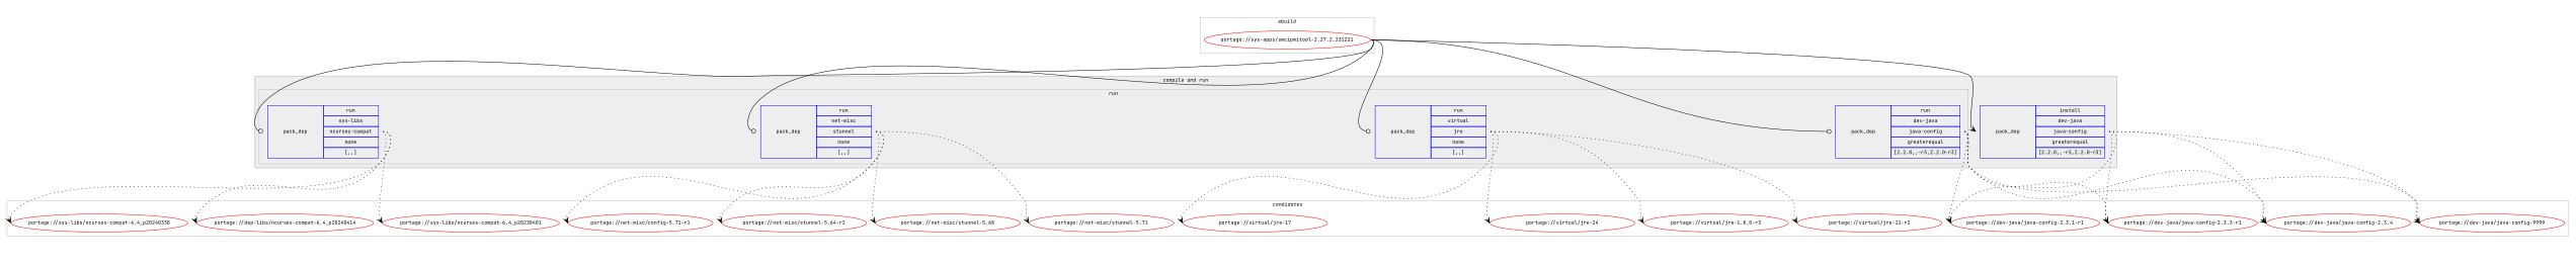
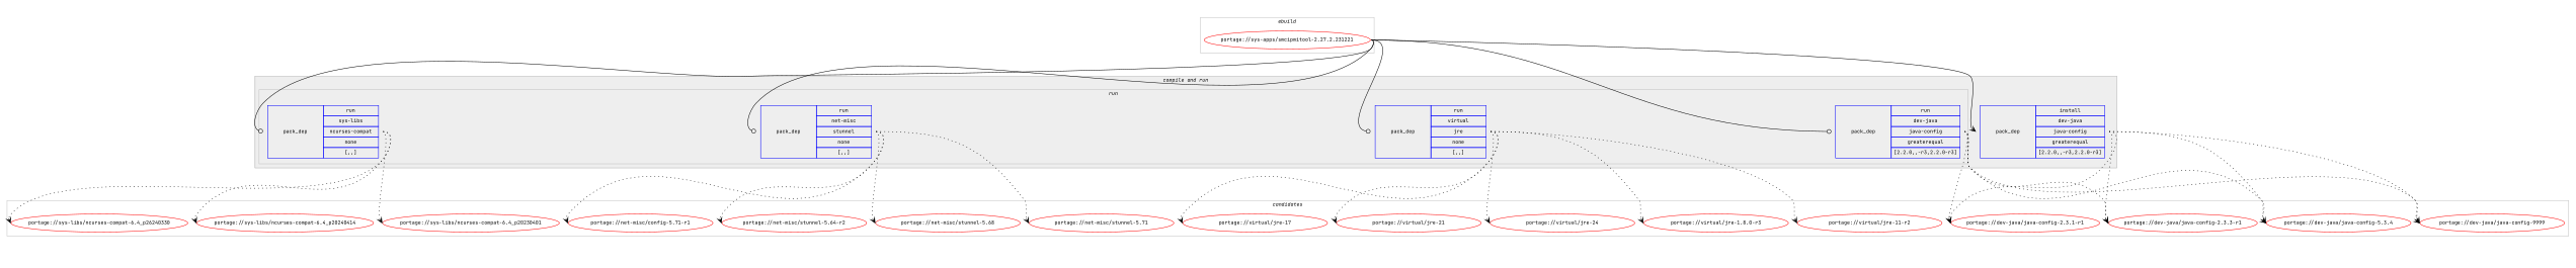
  digraph {
    compound=true
    concentrate=true
    fontname="JetBrains Mono"
    fontsize=10
    newrank=true
    rankdir=TB
    ranksep=1.5
    node [color=red fontname="JetBrains Mono" fontsize=10]
    edge [arrowhead=vee fontname="JetBrains Mono" headport=w style=dotted tailport=e weight=100]
    n1 [label="portage://sys-apps/smcipmitool-2.27.2.231221" width=4]
    n2 [color=blue label=<<TABLE BORDER="0" CELLBORDER="1" CELLSPACING="0" CELLPADDING="4" WIDTH="220"><TR><TD ROWSPAN="6" CELLPADDING="30">pack_dep</TD></TR><TR><TD WIDTH="110">install</TD></TR><TR><TD>dev-java</TD></TR><TR><TD>java-config</TD></TR><TR><TD>greaterequal</TD></TR><TR><TD>[2.2.0,,-r3,2.2.0-r3]</TD></TR></TABLE>> shape=none]
    n3 [color=blue label=<<TABLE BORDER="0" CELLBORDER="1" CELLSPACING="0" CELLPADDING="4" WIDTH="220"><TR><TD ROWSPAN="6" CELLPADDING="30">pack_dep</TD></TR><TR><TD WIDTH="110">run</TD></TR><TR><TD>dev-java</TD></TR><TR><TD>java-config</TD></TR><TR><TD>greaterequal</TD></TR><TR><TD>[2.2.0,,-r3,2.2.0-r3]</TD></TR></TABLE>> shape=none]
    n4 [color=blue label=<<TABLE BORDER="0" CELLBORDER="1" CELLSPACING="0" CELLPADDING="4" WIDTH="220"><TR><TD ROWSPAN="6" CELLPADDING="30">pack_dep</TD></TR><TR><TD WIDTH="110">run</TD></TR><TR><TD>net-misc</TD></TR><TR><TD>stunnel</TD></TR><TR><TD>none</TD></TR><TR><TD>[,,]</TD></TR></TABLE>> shape=none]
    n5 [color=blue label=<<TABLE BORDER="0" CELLBORDER="1" CELLSPACING="0" CELLPADDING="4" WIDTH="220"><TR><TD ROWSPAN="6" CELLPADDING="30">pack_dep</TD></TR><TR><TD WIDTH="110">run</TD></TR><TR><TD>sys-libs</TD></TR><TR><TD>ncurses-compat</TD></TR><TR><TD>none</TD></TR><TR><TD>[,,]</TD></TR></TABLE>> shape=none]
    n6 [color=blue label=<<TABLE BORDER="0" CELLBORDER="1" CELLSPACING="0" CELLPADDING="4" WIDTH="220"><TR><TD ROWSPAN="6" CELLPADDING="30">pack_dep</TD></TR><TR><TD WIDTH="110">run</TD></TR><TR><TD>virtual</TD></TR><TR><TD>jre</TD></TR><TR><TD>none</TD></TR><TR><TD>[,,]</TD></TR></TABLE>> shape=none]
    n7 [label="portage://dev-java/java-config-9999" width=4]
-   n8 [label="portage://dev-java/java-config-2.3.4" width=4]
+   n8 [label="portage://dev-java/java-config-5.3.4" width=4]
    n9 [label="portage://dev-java/java-config-2.3.3-r1" width=4]
    n10 [label="portage://dev-java/java-config-2.3.1-r1" width=4]
    n11 [label="portage://net-misc/config-5.71-r1" width=4]
    n12 [label="portage://net-misc/stunnel-5.71" width=4]
    n13 [label="portage://net-misc/stunnel-5.68" width=4]
    n14 [label="portage://net-misc/stunnel-5.64-r2" width=4]
-   n15 [label="portage://dep-libs/ncurses-compat-6.4_p20240414" width=4]
-   n16 [label="portage://sys-libs/ncurses-compat-6.4_p20240330" width=4]
+   n15 [label="portage://sys-libs/ncurses-compat-6.4_p20240414" width=4]
+   n16 [label="portage://sys-libs/ncurses-compat-6.4_p26240330" width=4]
    n17 [label="portage://sys-libs/ncurses-compat-6.4_p20230401" width=4]
    n18 [label="portage://virtual/jre-24" width=4]
+   n19 [label="portage://virtual/jre-21" width=4]
    n20 [label="portage://virtual/jre-17" width=4]
    n21 [label="portage://virtual/jre-11-r2" width=4]
    n22 [label="portage://virtual/jre-1.8.0-r3" width=4]
    subgraph cluster_1 {
      color=gray
      label=<<i>ebuild</i>>
      n1
    }
    subgraph cluster_2 {
      color=gray
      label=<<i>dependencies</i>>
      subgraph cluster_3 {
        color=gray
        fillcolor="#eeeeee"
        label=<<i>compile</i>>
        style=filled
        subgraph sub_4 {
          color=gray
          fillcolor="#eeeeee"
          label=<<i>compile</i>>
          style=filled
          n2
        }
      }
      subgraph cluster_5 {
        color=gray
        fillcolor="#eeeeee"
        label=<<i>compile and run</i>>
        style=filled
      }
      subgraph cluster_6 {
        color=gray
        fillcolor="#eeeeee"
        label=<<i>run</i>>
        style=filled
        subgraph sub_7 {
          color=gray
          fillcolor="#eeeeee"
          label=<<i>run</i>>
          style=filled
          n3
        }
        subgraph sub_8 {
          color=gray
          fillcolor="#eeeeee"
          label=<<i>run</i>>
          style=filled
          n4
        }
        subgraph sub_9 {
          color=gray
          fillcolor="#eeeeee"
          label=<<i>run</i>>
          style=filled
          n5
        }
        subgraph sub_10 {
          color=gray
          fillcolor="#eeeeee"
          label=<<i>run</i>>
          style=filled
          n6
        }
      }
    }
    subgraph cluster_11 {
      color=gray
      label=<<i>candidates</i>>
      rank=same
      subgraph sub_12 {
        color=black
        label=<<i>candidates</i>>
        nodesep=1
        rank=same
        n7
        n8
        n9
        n10
      }
      subgraph sub_13 {
        color=black
        label=<<i>candidates</i>>
        nodesep=1
        rank=same
        n7
        n8
        n9
        n10
      }
      subgraph sub_14 {
        color=black
        label=<<i>candidates</i>>
        nodesep=1
        rank=same
        n11
        n12
        n13
        n14
      }
      subgraph sub_15 {
        color=black
        label=<<i>candidates</i>>
        nodesep=1
        rank=same
        n15
        n16
        n17
      }
      subgraph sub_16 {
        color=black
        label=<<i>candidates</i>>
        nodesep=1
        rank=same
        n18
+       n19
        n20
        n21
        n22
      }
    }
    n1 -> n2 [style=solid weight=20]
    n1 -> n3 [arrowhead=odot style=solid weight=20]
    n1 -> n4 [arrowhead=odot style=solid weight=20]
    n1 -> n5 [arrowhead=odot style=solid weight=20]
    n1 -> n6 [arrowhead=odot style=solid weight=20]
    n2 -> n7
    n2 -> n8
    n2 -> n9
    n2 -> n10
    n3 -> n7
    n3 -> n8
    n3 -> n9
    n3 -> n10
    n4 -> n11
    n4 -> n12
    n4 -> n13
    n4 -> n14
    n5 -> n15
    n5 -> n16
    n5 -> n17
    n6 -> n18
+   n6 -> n19
    n6 -> n20
    n6 -> n21
    n6 -> n22
  }
